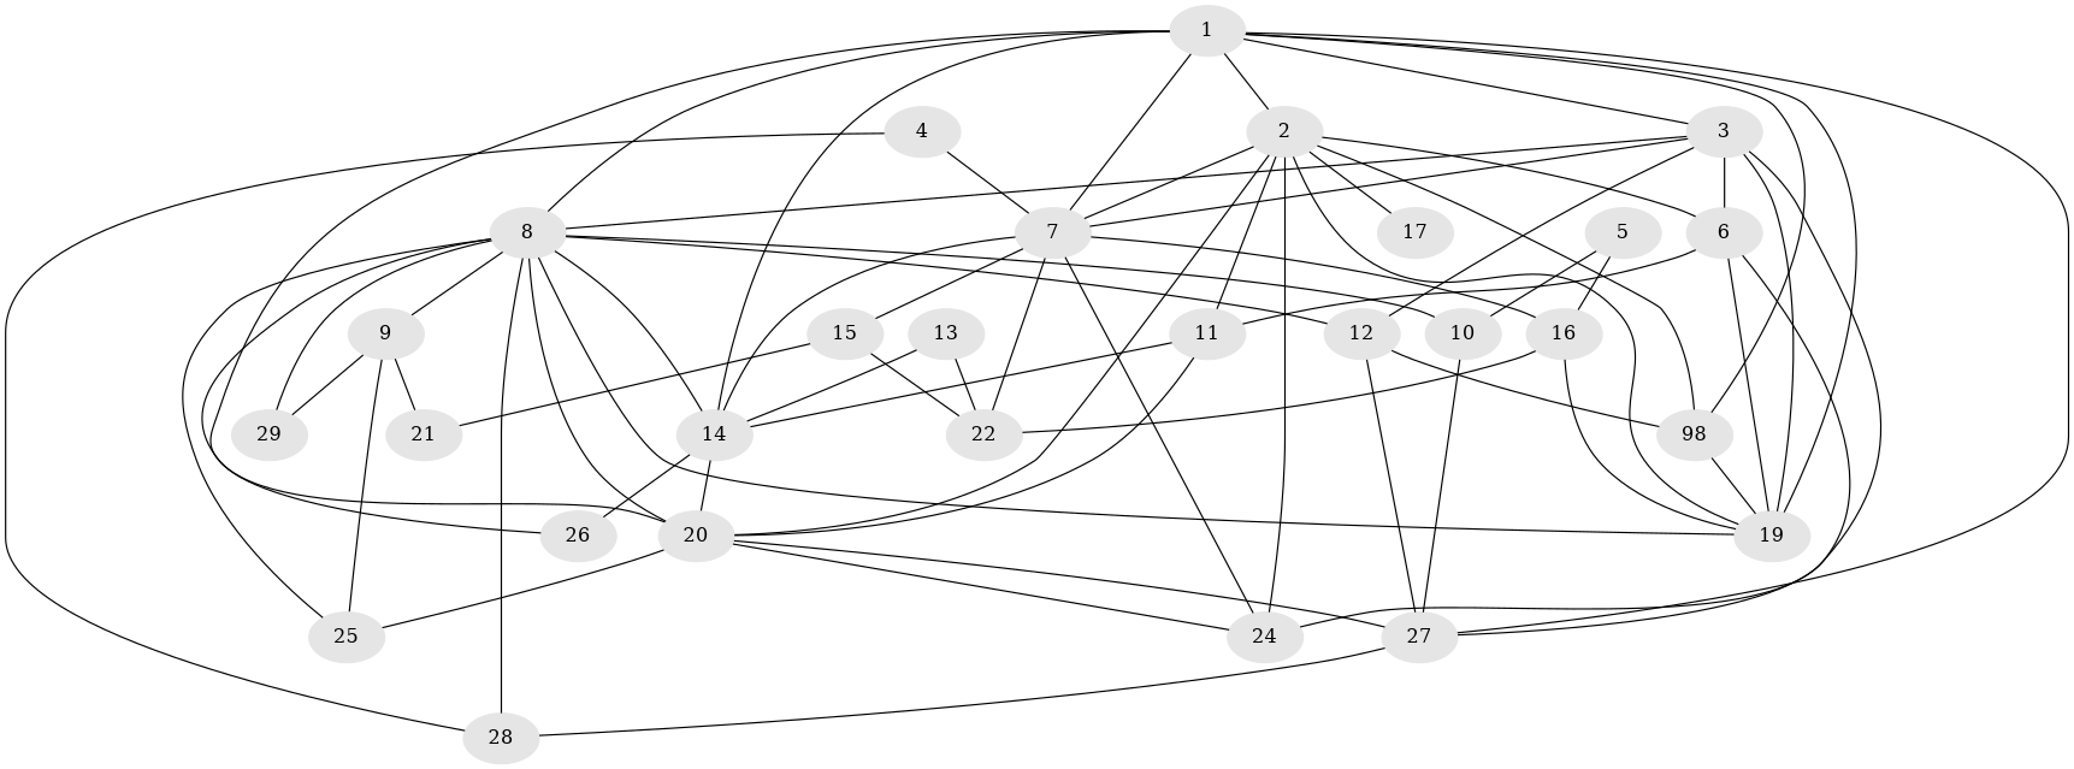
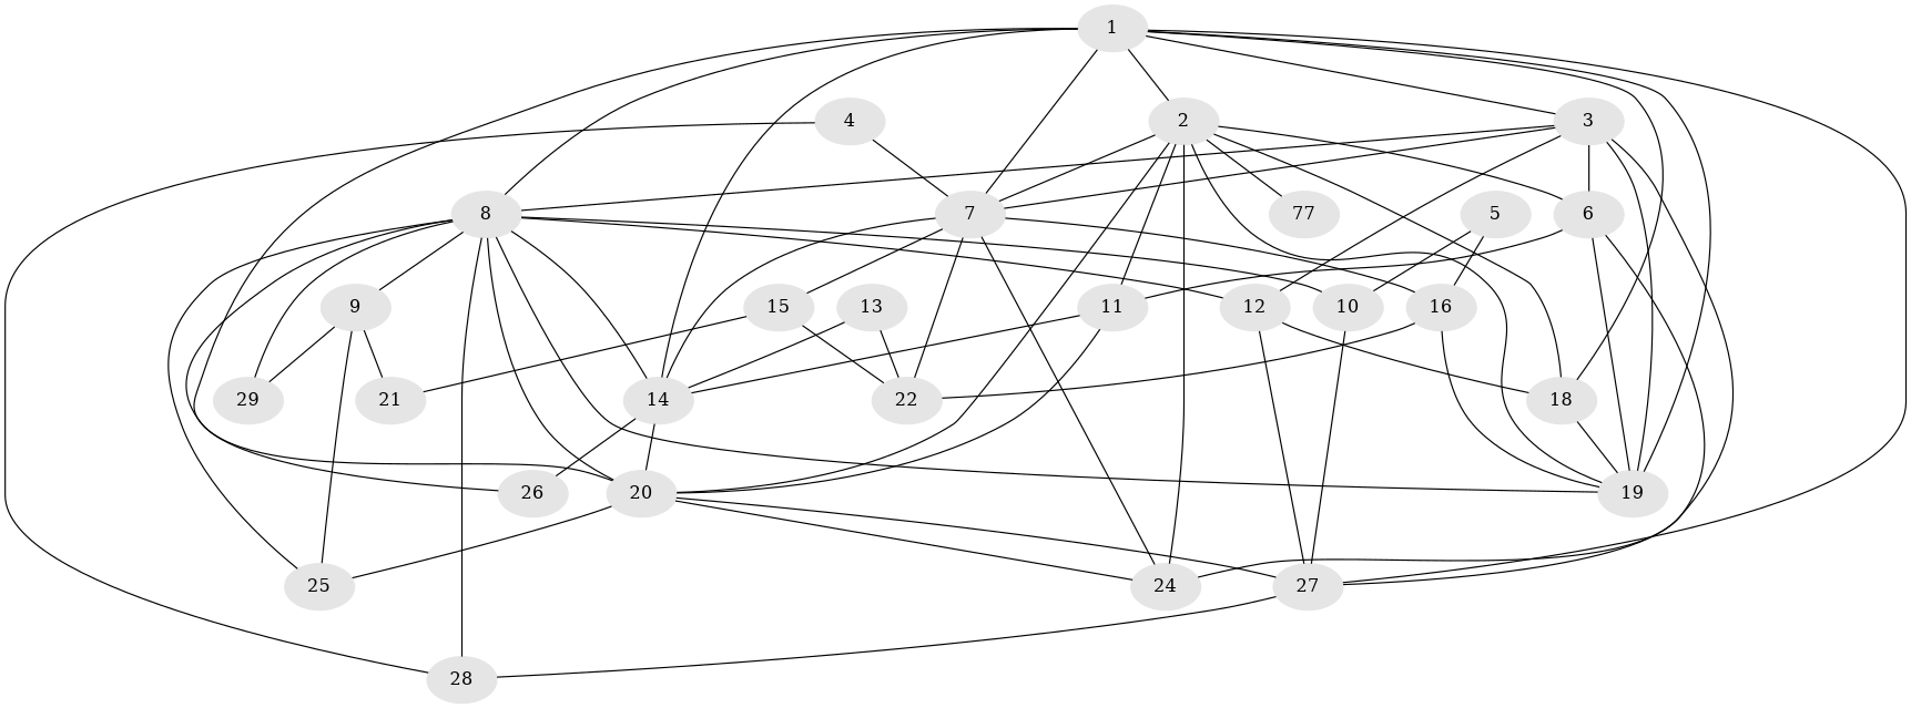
  graph {
    node [color=gray90 style=filled]
    edge [weight=1.0]
    1
    2
    3
    7
    8
    14
-   18 [label=98]
+   18
    19
    20
    27
    6
    11
-   17
+   17 [label=77]
    24
    12
    16
    15
    22
    28
    10
    9
    25
    26
    29
    4
    5
    21
    13
    1 -- 2
    1 -- 3
    1 -- 7
    1 -- 8
    1 -- 14
    1 -- 18
    1 -- 19
    1 -- 20 [weight=2.0]
    1 -- 27
    2 -- 7
    2 -- 18
    2 -- 19
    2 -- 20
    2 -- 6
    2 -- 11
    2 -- 17
    2 -- 24
    3 -- 7
    3 -- 8
    3 -- 19 [weight=3.0]
    3 -- 6
    3 -- 24
    3 -- 12
    7 -- 14
    7 -- 24
    7 -- 16
    7 -- 15
    7 -- 22
    8 -- 14
    8 -- 19
    8 -- 20 [weight=2.0]
    8 -- 12
    8 -- 28 [weight=2.0]
    8 -- 10
    8 -- 9
    8 -- 25
    8 -- 26 [weight=3.0]
    8 -- 29
    14 -- 20
    14 -- 26
    18 -- 19
    20 -- 27
    20 -- 24
    20 -- 25
    27 -- 28
    6 -- 19 [weight=2.0]
    6 -- 27
    6 -- 11 [weight=2.0]
    11 -- 14
    11 -- 20
    12 -- 18
    12 -- 27
    16 -- 19
    16 -- 22
    15 -- 22
    15 -- 21
    10 -- 27
    9 -- 25
    9 -- 29
    9 -- 21
    4 -- 7
    4 -- 28
    5 -- 16
    5 -- 10
    13 -- 14
    13 -- 22
  }
